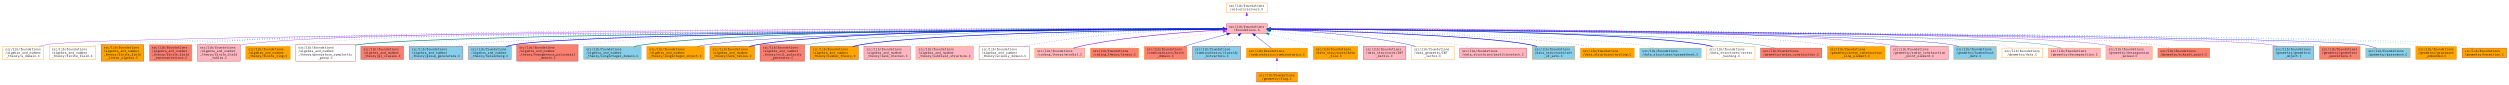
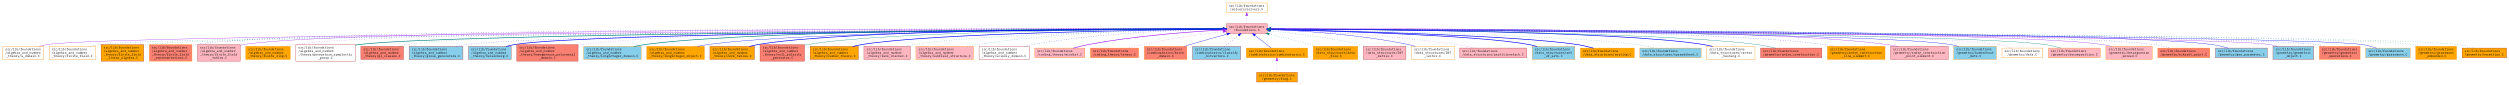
  digraph {
    fontname="IBM Plex Mono"
    node [color=darkorange fillcolor=orange fontname="IBM Plex Mono" fontsize=10 shape=record style=filled]
    edge [color=blue dir=back fontname="IBM Plex Mono" fontsize=10 labelfontname=Helvetica labelfontsize=10 style=dotted]
    n1 [fillcolor=white fontcolor=black height=0.2 label="src/lib/foundations\l/solvers/solvers.h" width=0.4]
    n2 [color=brown fillcolor=lightpink height=0.2 label="src/lib/foundations\l/foundations.h" width=0.4]
    n3 [fillcolor=white height=0.2 label="src/lib/foundations\l/algebra_and_number\l_theory/a_domain.C" width=0.4]
    n4 [fillcolor=white height=0.2 label="src/lib/foundations\l/algebra_and_number\l_theory/finite_field.C" width=0.4]
    n5 [color=brown height=0.2 label="src/lib/foundations\l/algebra_and_number\l_theory/finite_field\l_linear_algebra.C" width=0.4]
    n6 [fillcolor=salmon height=0.2 label="src/lib/foundations\l/algebra_and_number\l_theory/finite_field\l_representations.C" width=0.4]
    n7 [color=brown fillcolor=lightpink height=0.2 label="src/lib/foundations\l/algebra_and_number\l_theory/finite_field\l_tables.C" width=0.4]
    n8 [height=0.2 label="src/lib/foundations\l/algebra_and_number\l_theory/finite_ring.C" width=0.4]
    n9 [color=brown fillcolor=white height=0.2 label="src/lib/foundations\l/algebra_and_number\l_theory/generators_symplectic\l_group.C" width=0.4]
    n10 [color=brown fillcolor=salmon height=0.2 label="src/lib/foundations\l/algebra_and_number\l_theory/gl_classes.C" width=0.4]
    n11 [color=brown fillcolor=skyblue height=0.2 label="src/lib/foundations\l/algebra_and_number\l_theory/group_generators.C" width=0.4]
    n12 [color=brown fillcolor=skyblue height=0.2 label="src/lib/foundations\l/algebra_and_number\l_theory/heisenberg.C" width=0.4]
    n13 [color=brown fillcolor=salmon height=0.2 label="src/lib/foundations\l/algebra_and_number\l_theory/homogeneous_polynomial\l_domain.C" width=0.4]
    n14 [fillcolor=skyblue height=0.2 label="src/lib/foundations\l/algebra_and_number\l_theory/longinteger_domain.C" width=0.4]
    n15 [height=0.2 label="src/lib/foundations\l/algebra_and_number\l_theory/longinteger_object.C" width=0.4]
    n16 [color=brown height=0.2 label="src/lib/foundations\l/algebra_and_number\l_theory/norm_tables.C" width=0.4]
    n17 [color=brown fillcolor=salmon height=0.2 label="src/lib/foundations\l/algebra_and_number\l_theory/null_polarity\l_generator.C" width=0.4]
    n18 [color=brown height=0.2 label="src/lib/foundations\l/algebra_and_number\l_theory/number_theory.C" width=0.4]
    n19 [color=brown fillcolor=lightpink height=0.2 label="src/lib/foundations\l/algebra_and_number\l_theory/rank_checker.C" width=0.4]
    n20 [fillcolor=lightpink height=0.2 label="src/lib/foundations\l/algebra_and_number\l_theory/subfield_structure.C" width=0.4]
    n21 [color=brown fillcolor=white height=0.2 label="src/lib/foundations\l/algebra_and_number\l_theory/unipoly_domain.C" width=0.4]
    n22 [fillcolor=lightpink height=0.2 label="src/lib/foundations\l/coding_theory/mindist.C" width=0.4]
    n23 [fillcolor=salmon height=0.2 label="src/lib/foundations\l/coding_theory/tensor.C" width=0.4]
    n24 [fillcolor=salmon height=0.2 label="src/lib/foundations\l/combinatorics/brick\l_domain.C" width=0.4]
    n25 [color=brown fillcolor=skyblue height=0.2 label="src/lib/foundations\l/combinatorics/classify\l_bitvectors.C" width=0.4]
    n26 [height=0.2 label="src/lib/foundations\l/combinatorics/combinatorics.C" width=0.4]
    n27 [height=0.2 label="src/lib/foundations\l/data_structures/data\l_file.C" width=0.4]
    n28 [color=brown fillcolor=lightpink height=0.2 label="src/lib/foundations\l/data_structures/INT\l_matrix.C" width=0.4]
-   n29 [fillcolor=white height=0.2 label="src/lib/foundations\l/data_geometry/INT\l_vector.C" width=0.4]
+   n29 [fillcolor=white height=0.2 label="src/lib/foundations\l/data_structures/INT\l_vector.C" width=0.4]
    n30 [color=brown fillcolor=lightpink height=0.2 label="src/lib/foundations\l/data_structures/partitionstack.C" width=0.4]
    n31 [fillcolor=skyblue height=0.2 label="src/lib/foundations\l/data_structures/set\l_of_sets.C" width=0.4]
    n32 [height=0.2 label="src/lib/foundations\l/data_structures/sorting.C" width=0.4]
    n33 [fillcolor=skyblue height=0.2 label="src/lib/foundations\l/data_structures/spreadsheet.C" width=0.4]
    n34 [fillcolor=white height=0.2 label="src/lib/foundations\l/data_structures/vector\l_hashing.C" width=0.4]
    n35 [color=brown fillcolor=salmon height=0.2 label="src/lib/foundations\l/geometry/andre_construction.C" width=0.4]
    n36 [height=0.2 label="src/lib/foundations\l/geometry/andre_construction\l_line_element.C" width=0.4]
    n37 [color=brown fillcolor=lightpink height=0.2 label="src/lib/foundations\l/geometry/andre_construction\l_point_element.C" width=0.4]
    n38 [fillcolor=skyblue height=0.2 label="src/lib/foundations\l/geometry/buekenhout\l_metz.C" width=0.4]
    n39 [fillcolor=white height=0.2 label="src/lib/foundations\l/geometry/data.C" width=0.4]
    n40 [fillcolor=lightpink height=0.2 label="src/lib/foundations\l/geometry/decomposition.C" width=0.4]
    n41 [fillcolor=lightpink height=0.2 label="src/lib/foundations\l/geometry/desarguesian\l_spread.C" width=0.4]
    n42 [fillcolor=salmon height=0.2 label="src/lib/foundations\l/geometry/eckardt_point.C" width=0.4]
+   n43 [color=brown fillcolor=skyblue height=0.2 label="src/lib/foundations\l/geometry/geo_parameter.C" width=0.4]
    n44 [color=brown fillcolor=skyblue height=0.2 label="src/lib/foundations\l/geometry/geometric\l_object.C" width=0.4]
    n45 [fillcolor=salmon height=0.2 label="src/lib/foundations\l/geometry/geometric\l_operations.C" width=0.4]
    n46 [fillcolor=skyblue height=0.2 label="src/lib/foundations\l/geometry/grassmann.C" width=0.4]
    n47 [height=0.2 label="src/lib/foundations\l/geometry/grassmann\l_embedded.C" width=0.4]
    n48 [color=brown height=0.2 label="src/lib/foundations\l/geometry/hermitian.C" width=0.4]
    n49 [color=brown height=0.2 label="src/lib/foundations\l/geometry/flag.C" width=0.4]
    n1 -> n2 [color=purple]
    n2 -> n3 [color=purple style=solid]
    n2 -> n4 [color=teal]
    n2 -> n5 [color=teal]
    n2 -> n6
    n2 -> n7 [color=purple style=solid]
    n2 -> n8 [color=purple]
    n2 -> n9 [color=teal style=bold]
    n2 -> n10 [color=teal]
    n2 -> n11
    n2 -> n12 [style=bold]
    n2 -> n13 [color=purple]
    n2 -> n14 [color=teal style=bold]
    n2 -> n15 [style=solid]
    n2 -> n16 [style=bold]
    n2 -> n17 [color=teal style=solid]
    n2 -> n18 [style=bold]
    n2 -> n19 [color=teal]
    n2 -> n20 [color=teal]
    n2 -> n21
    n2 -> n22 [color=purple style=bold]
    n2 -> n23 [color=purple]
    n2 -> n24 [style=solid]
    n2 -> n25
    n2 -> n26 [style=solid]
    n2 -> n27 [color=teal]
    n2 -> n28 [color=teal]
    n2 -> n29 [style=solid]
    n2 -> n30 [color=purple]
    n2 -> n31 [style=bold]
-   n2 -> n32
+   n2 -> n32 [style=bold]
    n2 -> n33 [color=teal]
    n2 -> n34 [style=bold]
    n2 -> n35 [color=teal style=solid]
    n2 -> n36
    n2 -> n37 [color=purple style=solid]
    n2 -> n38 [style=solid]
    n2 -> n39 [color=purple]
    n2 -> n40 [color=teal style=solid]
    n2 -> n41 [color=purple style=solid]
    n2 -> n42
+   n2 -> n43 [style=solid]
    n2 -> n44 [color=purple style=solid]
    n2 -> n45
    n2 -> n46 [style=solid]
    n2 -> n47 [color=teal]
    n2 -> n48 [color=teal]
    n26 -> n49 [color=purple]
  }
